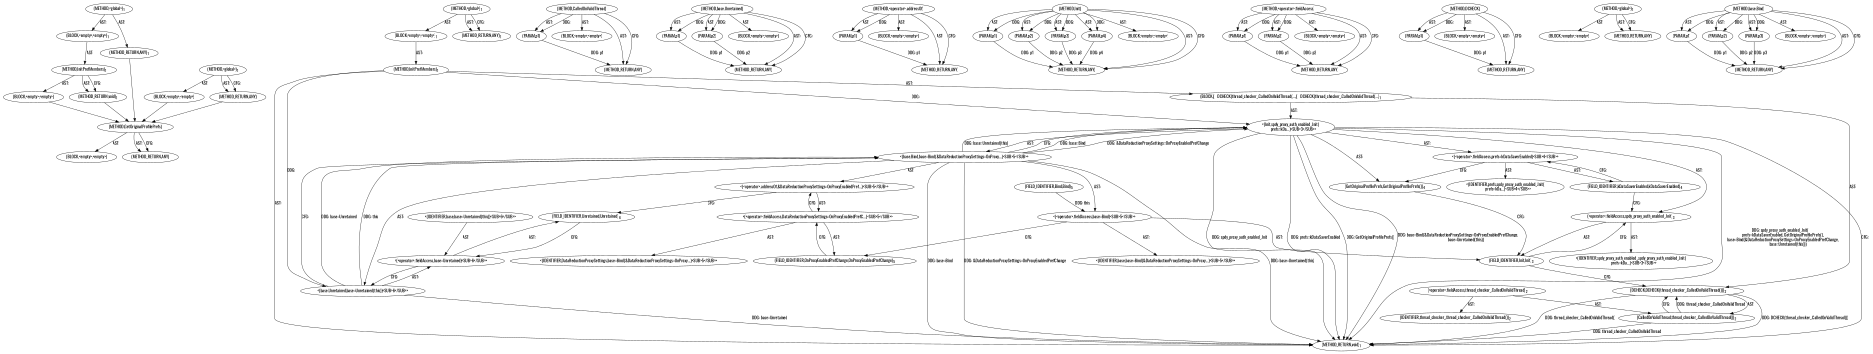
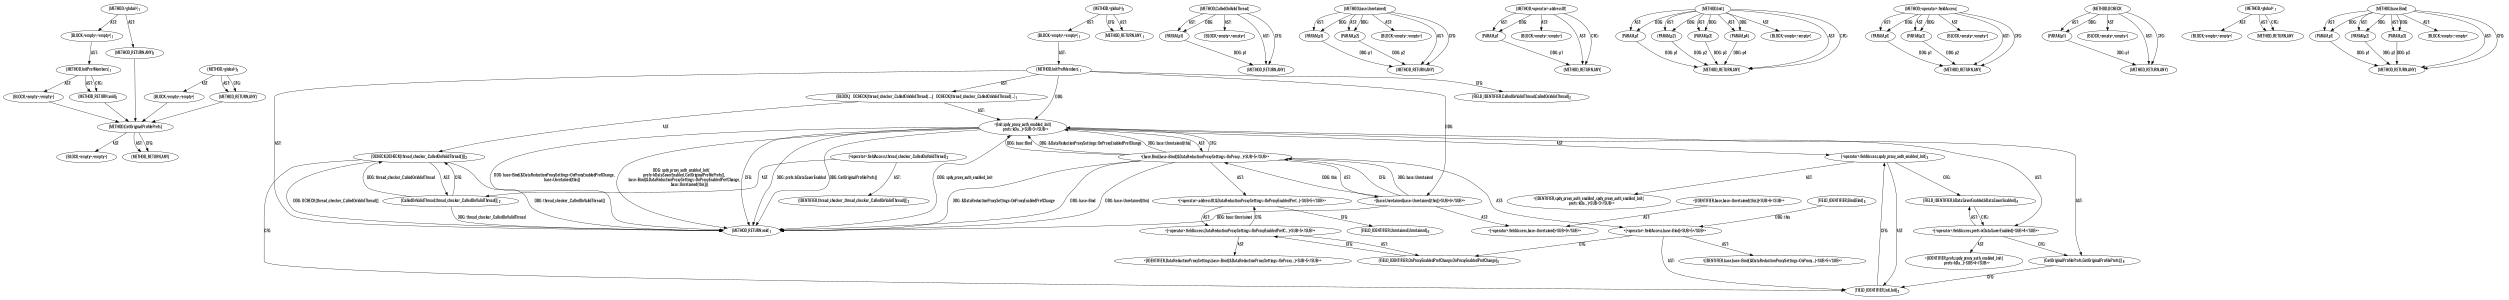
  digraph {
    fontname=Oswald
    node [fontname=Oswald]
    edge [fontname=Oswald]
    n1 [label=<(METHOD,GetOriginalProfilePrefs)>]
    n2 [label=<(BLOCK,&lt;empty&gt;,&lt;empty&gt;)>]
    n3 [label=<(METHOD_RETURN,ANY)>]
    n4 [label=<(METHOD,&lt;global&gt;)<SUB>1</SUB>>]
    n5 [label=<(BLOCK,&lt;empty&gt;,&lt;empty&gt;)<SUB>1</SUB>>]
    n6 [label=<(METHOD_RETURN,ANY)<SUB>1</SUB>>]
    n7 [label=<(METHOD,InitPrefMembers)<SUB>1</SUB>>]
    n8 [label=<(BLOCK,{   DCHECK(thread_checker_.CalledOnValidThread(...,{   DCHECK(thread_checker_.CalledOnValidThread(...)<SUB>1</SUB>>]
+   n9 [label=<(FIELD_IDENTIFIER,CalledOnValidThread,CalledOnValidThread)<SUB>2</SUB>>]
    n10 [label="<(Init,spdy_proxy_auth_enabled_.Init(\n      prefs::kDa...)<SUB>3</SUB>>"]
    n11 [label="<(base.Unretained,base::Unretained(this))<SUB>6</SUB>>"]
    n12 [label=<(METHOD_RETURN,void)<SUB>1</SUB>>]
    n13 [label=<(DCHECK,DCHECK(thread_checker_.CalledOnValidThread()))<SUB>2</SUB>>]
    n14 [label=<(&lt;operator&gt;.fieldAccess,spdy_proxy_auth_enabled_.Init)<SUB>3</SUB>>]
    n15 [label="<(&lt;operator&gt;.fieldAccess,prefs::kDataSaverEnabled)<SUB>4</SUB>>"]
    n16 [label=<(GetOriginalProfilePrefs,GetOriginalProfilePrefs())<SUB>4</SUB>>]
    n17 [label="<(base.Bind,base::Bind(&amp;DataReductionProxySettings::OnProxy...)<SUB>5</SUB>>"]
    n18 [label="<(&lt;operator&gt;.fieldAccess,base::Unretained)<SUB>6</SUB>>"]
    n19 [label=<(CalledOnValidThread,thread_checker_.CalledOnValidThread())<SUB>2</SUB>>]
    n20 [label=<(FIELD_IDENTIFIER,Init,Init)<SUB>3</SUB>>]
    n21 [label=<(&lt;operator&gt;.fieldAccess,thread_checker_.CalledOnValidThread)<SUB>2</SUB>>]
    n22 [label=<(IDENTIFIER,thread_checker_,thread_checker_.CalledOnValidThread())<SUB>2</SUB>>]
    n23 [label="<(IDENTIFIER,spdy_proxy_auth_enabled_,spdy_proxy_auth_enabled_.Init(\n      prefs::kDa...)<SUB>3</SUB>>"]
    n24 [label=<(FIELD_IDENTIFIER,kDataSaverEnabled,kDataSaverEnabled)<SUB>4</SUB>>]
    n25 [label="<(IDENTIFIER,prefs,spdy_proxy_auth_enabled_.Init(\n      prefs::kDa...)<SUB>4</SUB>>"]
    n26 [label="<(&lt;operator&gt;.fieldAccess,base::Bind)<SUB>5</SUB>>"]
    n27 [label="<(&lt;operator&gt;.addressOf,&amp;DataReductionProxySettings::OnProxyEnabledPref...)<SUB>5</SUB>>"]
    n28 [label=<(FIELD_IDENTIFIER,Bind,Bind)<SUB>5</SUB>>]
    n29 [label="<(IDENTIFIER,base,base::Bind(&amp;DataReductionProxySettings::OnProxy...)<SUB>5</SUB>>"]
    n30 [label=<(FIELD_IDENTIFIER,OnProxyEnabledPrefChange,OnProxyEnabledPrefChange)<SUB>5</SUB>>]
    n31 [label="<(&lt;operator&gt;.fieldAccess,DataReductionProxySettings::OnProxyEnabledPrefC...)<SUB>5</SUB>>"]
    n32 [label=<(FIELD_IDENTIFIER,Unretained,Unretained)<SUB>6</SUB>>]
    n33 [label="<(IDENTIFIER,DataReductionProxySettings,base::Bind(&amp;DataReductionProxySettings::OnProxy...)<SUB>5</SUB>>"]
    n34 [label="<(IDENTIFIER,base,base::Unretained(this))<SUB>6</SUB>>"]
    n35 [label=<(METHOD,CalledOnValidThread)>]
    n36 [label=<(PARAM,p1)>]
    n37 [label=<(BLOCK,&lt;empty&gt;,&lt;empty&gt;)>]
    n38 [label=<(METHOD_RETURN,ANY)>]
    n39 [label=<(METHOD,base.Unretained)>]
    n40 [label=<(PARAM,p1)>]
    n41 [label=<(PARAM,p2)>]
    n42 [label=<(BLOCK,&lt;empty&gt;,&lt;empty&gt;)>]
    n43 [label=<(METHOD_RETURN,ANY)>]
    n44 [label=<(METHOD,&lt;operator&gt;.addressOf)>]
    n45 [label=<(PARAM,p1)>]
    n46 [label=<(BLOCK,&lt;empty&gt;,&lt;empty&gt;)>]
    n47 [label=<(METHOD_RETURN,ANY)>]
    n48 [label=<(METHOD,Init)>]
    n49 [label=<(PARAM,p1)>]
    n50 [label=<(PARAM,p2)>]
    n51 [label=<(PARAM,p3)>]
    n52 [label=<(PARAM,p4)>]
    n53 [label=<(BLOCK,&lt;empty&gt;,&lt;empty&gt;)>]
    n54 [label=<(METHOD_RETURN,ANY)>]
    n55 [label=<(METHOD,&lt;operator&gt;.fieldAccess)>]
    n56 [label=<(PARAM,p1)>]
    n57 [label=<(PARAM,p2)>]
    n58 [label=<(BLOCK,&lt;empty&gt;,&lt;empty&gt;)>]
    n59 [label=<(METHOD_RETURN,ANY)>]
    n60 [label=<(METHOD,DCHECK)>]
    n61 [label=<(PARAM,p1)>]
    n62 [label=<(BLOCK,&lt;empty&gt;,&lt;empty&gt;)>]
    n63 [label=<(METHOD_RETURN,ANY)>]
    n64 [label=<(METHOD,&lt;global&gt;)<SUB>1</SUB>>]
    n65 [label=<(BLOCK,&lt;empty&gt;,&lt;empty&gt;)>]
    n66 [label=<(METHOD_RETURN,ANY)>]
    n67 [label=<(METHOD,base.Bind)>]
    n68 [label=<(PARAM,p1)>]
    n69 [label=<(PARAM,p2)>]
    n70 [label=<(PARAM,p3)>]
    n71 [label=<(BLOCK,&lt;empty&gt;,&lt;empty&gt;)>]
    n72 [label=<(METHOD_RETURN,ANY)>]
    n73 [label=<(METHOD,&lt;global&gt;)<SUB>1</SUB>>]
    n74 [label=<(BLOCK,&lt;empty&gt;,&lt;empty&gt;)<SUB>1</SUB>>]
    n75 [label=<(METHOD_RETURN,ANY)<SUB>1</SUB>>]
    n76 [label=<(METHOD,InitPrefMembers)<SUB>1</SUB>>]
    n77 [label=<(BLOCK,&lt;empty&gt;,&lt;empty&gt;)>]
    n78 [label=<(METHOD_RETURN,void)<SUB>1</SUB>>]
    n79 [label=<(METHOD,&lt;global&gt;)<SUB>1</SUB>>]
    n80 [label=<(BLOCK,&lt;empty&gt;,&lt;empty&gt;)>]
    n81 [label=<(METHOD_RETURN,ANY)>]
    n1 -> n2 [label="AST: "]
    n1 -> n3 [label="AST: "]
    n1 -> n3 [label="CFG: "]
    n4 -> n5 [label="AST: "]
    n4 -> n6 [label="AST: "]
    n4 -> n6 [label="CFG: "]
    n5 -> n7 [label="AST: "]
    n7 -> n8 [label="AST: "]
+   n7 -> n9 [label="CFG: "]
    n7 -> n10 [label="DDG: "]
    n7 -> n11 [label="DDG: "]
    n7 -> n12 [label="AST: "]
    n8 -> n10 [label="AST: "]
    n8 -> n13 [label="AST: "]
    n10 -> n12 [label="CFG: "]
    n10 -> n12 [label="DDG: spdy_proxy_auth_enabled_.Init"]
    n10 -> n12 [label="DDG: prefs::kDataSaverEnabled"]
    n10 -> n12 [label="DDG: GetOriginalProfilePrefs()"]
    n10 -> n12 [label="DDG: base::Bind(&amp;DataReductionProxySettings::OnProxyEnabledPrefChange,\n                 base::Unretained(this))"]
    n10 -> n12 [label="DDG: spdy_proxy_auth_enabled_.Init(\n      prefs::kDataSaverEnabled, GetOriginalProfilePrefs(),\n      base::Bind(&amp;DataReductionProxySettings::OnProxyEnabledPrefChange,\n                 base::Unretained(this)))"]
    n10 -> n14 [label="AST: "]
    n10 -> n15 [label="AST: "]
    n10 -> n16 [label="AST: "]
    n10 -> n17 [label="AST: "]
    n11 -> n12 [label="DDG: base::Unretained"]
    n11 -> n17 [label="CFG: "]
    n11 -> n17 [label="DDG: base::Unretained"]
    n11 -> n17 [label="DDG: this"]
    n11 -> n18 [label="AST: "]
    n13 -> n12 [label="DDG: thread_checker_.CalledOnValidThread()"]
    n13 -> n12 [label="DDG: DCHECK(thread_checker_.CalledOnValidThread())"]
    n13 -> n19 [label="AST: "]
-   n20 -> n13 [label="CFG: "]
+   n13 -> n20 [label="CFG: "]
    n14 -> n20 [label="AST: "]
    n14 -> n23 [label="AST: "]
-   n24 -> n14 [label="CFG: "]
+   n14 -> n24 [label="CFG: "]
    n15 -> n16 [label="CFG: "]
    n15 -> n24 [label="AST: "]
    n15 -> n25 [label="AST: "]
    n16 -> n20 [label="CFG: "]
    n17 -> n10 [label="CFG: "]
    n17 -> n10 [label="DDG: base::Bind"]
    n17 -> n10 [label="DDG: &amp;DataReductionProxySettings::OnProxyEnabledPrefChange"]
    n17 -> n10 [label="DDG: base::Unretained(this)"]
    n17 -> n11 [label="AST: "]
    n17 -> n12 [label="DDG: base::Bind"]
    n17 -> n12 [label="DDG: &amp;DataReductionProxySettings::OnProxyEnabledPrefChange"]
    n17 -> n12 [label="DDG: base::Unretained(this)"]
    n17 -> n26 [label="AST: "]
    n17 -> n27 [label="AST: "]
-   n18 -> n11 [label="CFG: "]
-   n18 -> n32 [label="AST: "]
    n19 -> n12 [label="DDG: thread_checker_.CalledOnValidThread"]
    n19 -> n13 [label="CFG: "]
    n19 -> n13 [label="DDG: thread_checker_.CalledOnValidThread"]
    n20 -> n14 [label="CFG: "]
    n21 -> n19 [label="AST: "]
    n21 -> n22 [label="AST: "]
    n24 -> n15 [label="CFG: "]
    n26 -> n20 [label="AST: "]
    n26 -> n29 [label="AST: "]
    n26 -> n30 [label="CFG: "]
    n27 -> n31 [label="AST: "]
    n27 -> n32 [label="CFG: "]
    n28 -> n26 [label="DDG: this"]
    n30 -> n31 [label="CFG: "]
    n31 -> n27 [label="CFG: "]
    n31 -> n30 [label="AST: "]
    n31 -> n33 [label="AST: "]
-   n32 -> n18 [label="CFG: "]
    n34 -> n18 [label="AST: "]
    n35 -> n36 [label="AST: "]
    n35 -> n36 [label="DDG: "]
    n35 -> n37 [label="AST: "]
    n35 -> n38 [label="AST: "]
    n35 -> n38 [label="CFG: "]
    n36 -> n38 [label="DDG: p1"]
    n39 -> n40 [label="AST: "]
    n39 -> n40 [label="DDG: "]
    n39 -> n41 [label="AST: "]
    n39 -> n41 [label="DDG: "]
    n39 -> n42 [label="AST: "]
    n39 -> n43 [label="AST: "]
    n39 -> n43 [label="CFG: "]
    n40 -> n43 [label="DDG: p1"]
    n41 -> n43 [label="DDG: p2"]
    n44 -> n45 [label="AST: "]
    n44 -> n45 [label="DDG: "]
    n44 -> n46 [label="AST: "]
    n44 -> n47 [label="AST: "]
    n44 -> n47 [label="CFG: "]
    n45 -> n47 [label="DDG: p1"]
    n48 -> n49 [label="AST: "]
    n48 -> n49 [label="DDG: "]
    n48 -> n50 [label="AST: "]
    n48 -> n50 [label="DDG: "]
    n48 -> n51 [label="AST: "]
    n48 -> n51 [label="DDG: "]
    n48 -> n52 [label="AST: "]
    n48 -> n52 [label="DDG: "]
    n48 -> n53 [label="AST: "]
    n48 -> n54 [label="AST: "]
    n48 -> n54 [label="CFG: "]
    n49 -> n54 [label="DDG: p1"]
    n50 -> n54 [label="DDG: p2"]
    n51 -> n54 [label="DDG: p3"]
    n52 -> n54 [label="DDG: p4"]
    n55 -> n56 [label="AST: "]
    n55 -> n56 [label="DDG: "]
    n55 -> n57 [label="AST: "]
    n55 -> n57 [label="DDG: "]
    n55 -> n58 [label="AST: "]
    n55 -> n59 [label="AST: "]
    n55 -> n59 [label="CFG: "]
    n56 -> n59 [label="DDG: p1"]
    n57 -> n59 [label="DDG: p2"]
    n60 -> n61 [label="AST: "]
    n60 -> n61 [label="DDG: "]
    n60 -> n62 [label="AST: "]
    n60 -> n63 [label="AST: "]
    n60 -> n63 [label="CFG: "]
    n61 -> n63 [label="DDG: p1"]
    n64 -> n65 [label="AST: "]
    n64 -> n66 [label="AST: "]
    n64 -> n66 [label="CFG: "]
    n67 -> n68 [label="AST: "]
    n67 -> n68 [label="DDG: "]
    n67 -> n69 [label="AST: "]
    n67 -> n69 [label="DDG: "]
    n67 -> n70 [label="AST: "]
    n67 -> n70 [label="DDG: "]
    n67 -> n71 [label="AST: "]
    n67 -> n72 [label="AST: "]
    n67 -> n72 [label="CFG: "]
    n68 -> n72 [label="DDG: p1"]
    n69 -> n72 [label="DDG: p2"]
    n70 -> n72 [label="DDG: p3"]
    n73 -> n74 [label="AST: "]
    n73 -> n75 [label="AST: "]
    n74 -> n76 [label="AST: "]
    n75 -> n1
    n76 -> n77 [label="AST: "]
    n76 -> n78 [label="AST: "]
    n76 -> n78 [label="CFG: "]
    n77 -> n1
    n78 -> n1
    n79 -> n80 [label="AST: "]
    n79 -> n81 [label="AST: "]
    n79 -> n81 [label="CFG: "]
    n80 -> n1
    n81 -> n1
  }
